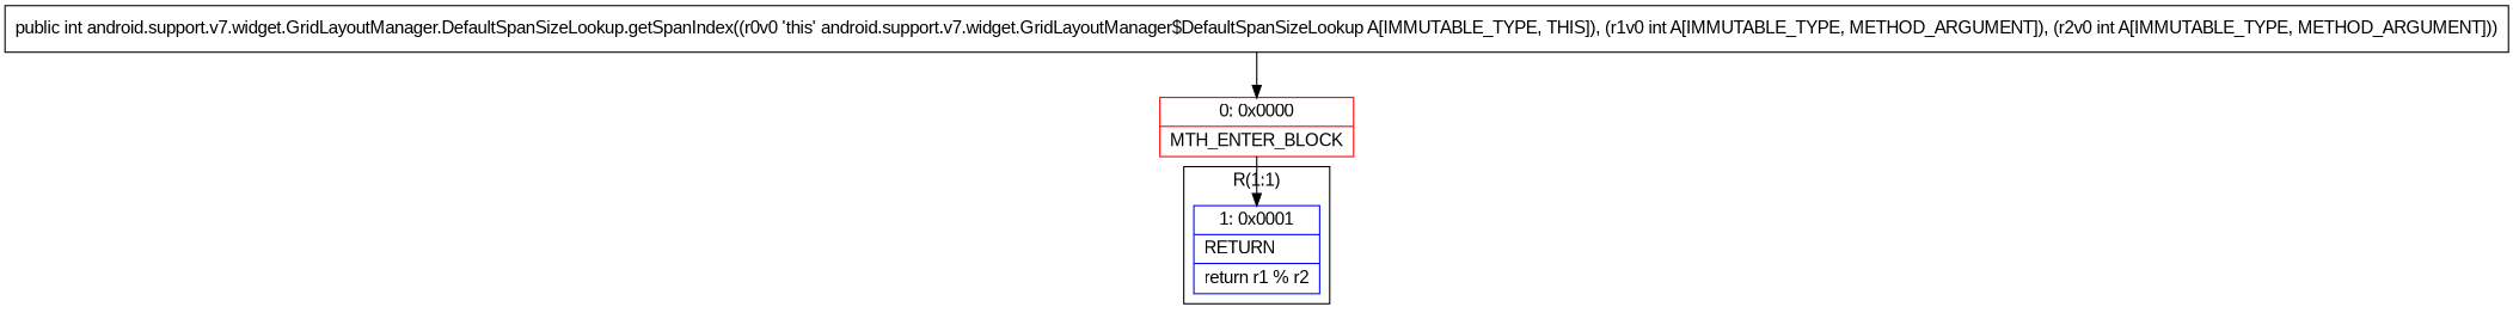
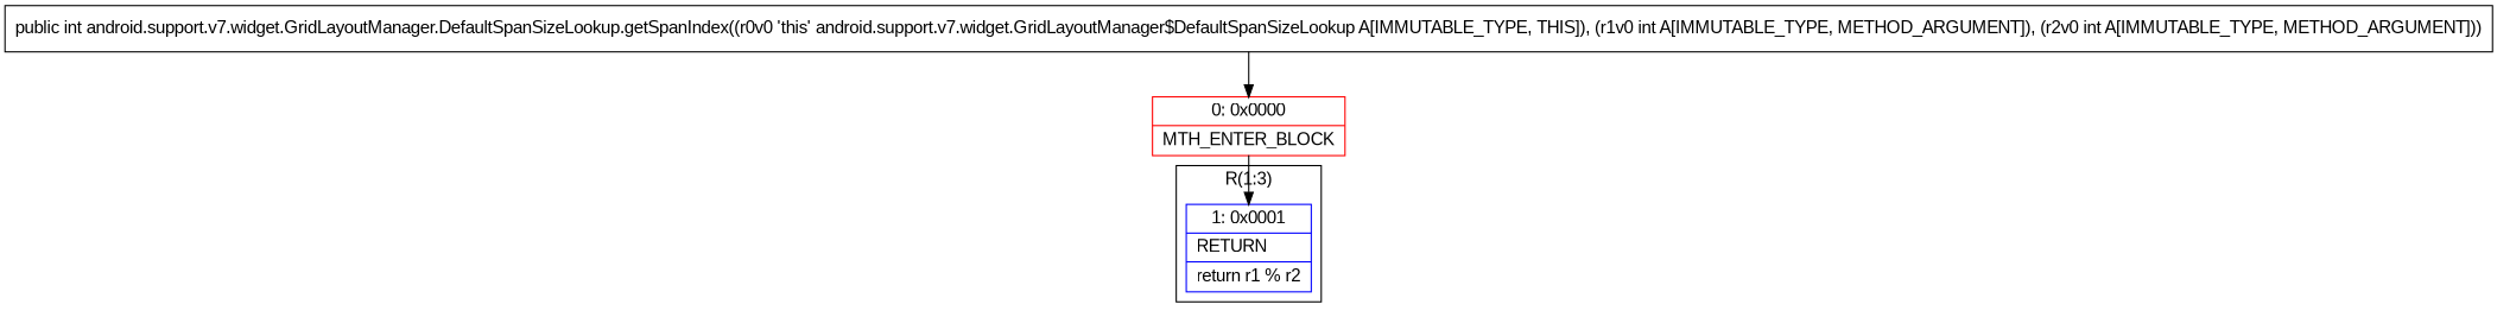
  digraph {
    fontname="Liberation Sans"
    node [shape=record fontname="Liberation Sans"]
    edge [fontname="Liberation Sans"]
    n1 [color=blue label="{1\:\ 0x0001|RETURN\l|return r1 % r2\l}"]
    n2 [color=red label="{0\:\ 0x0000|MTH_ENTER_BLOCK\l}"]
    n3 [label="{public int android.support.v7.widget.GridLayoutManager.DefaultSpanSizeLookup.getSpanIndex((r0v0 'this' android.support.v7.widget.GridLayoutManager$DefaultSpanSizeLookup A[IMMUTABLE_TYPE, THIS]), (r1v0 int A[IMMUTABLE_TYPE, METHOD_ARGUMENT]), (r2v0 int A[IMMUTABLE_TYPE, METHOD_ARGUMENT])) }"]
    subgraph cluster_1 {
-     label="R(1:1)"
+     label="R(1:3)"
      n1
    }
    n2 -> n1
    n3 -> n2
  }
